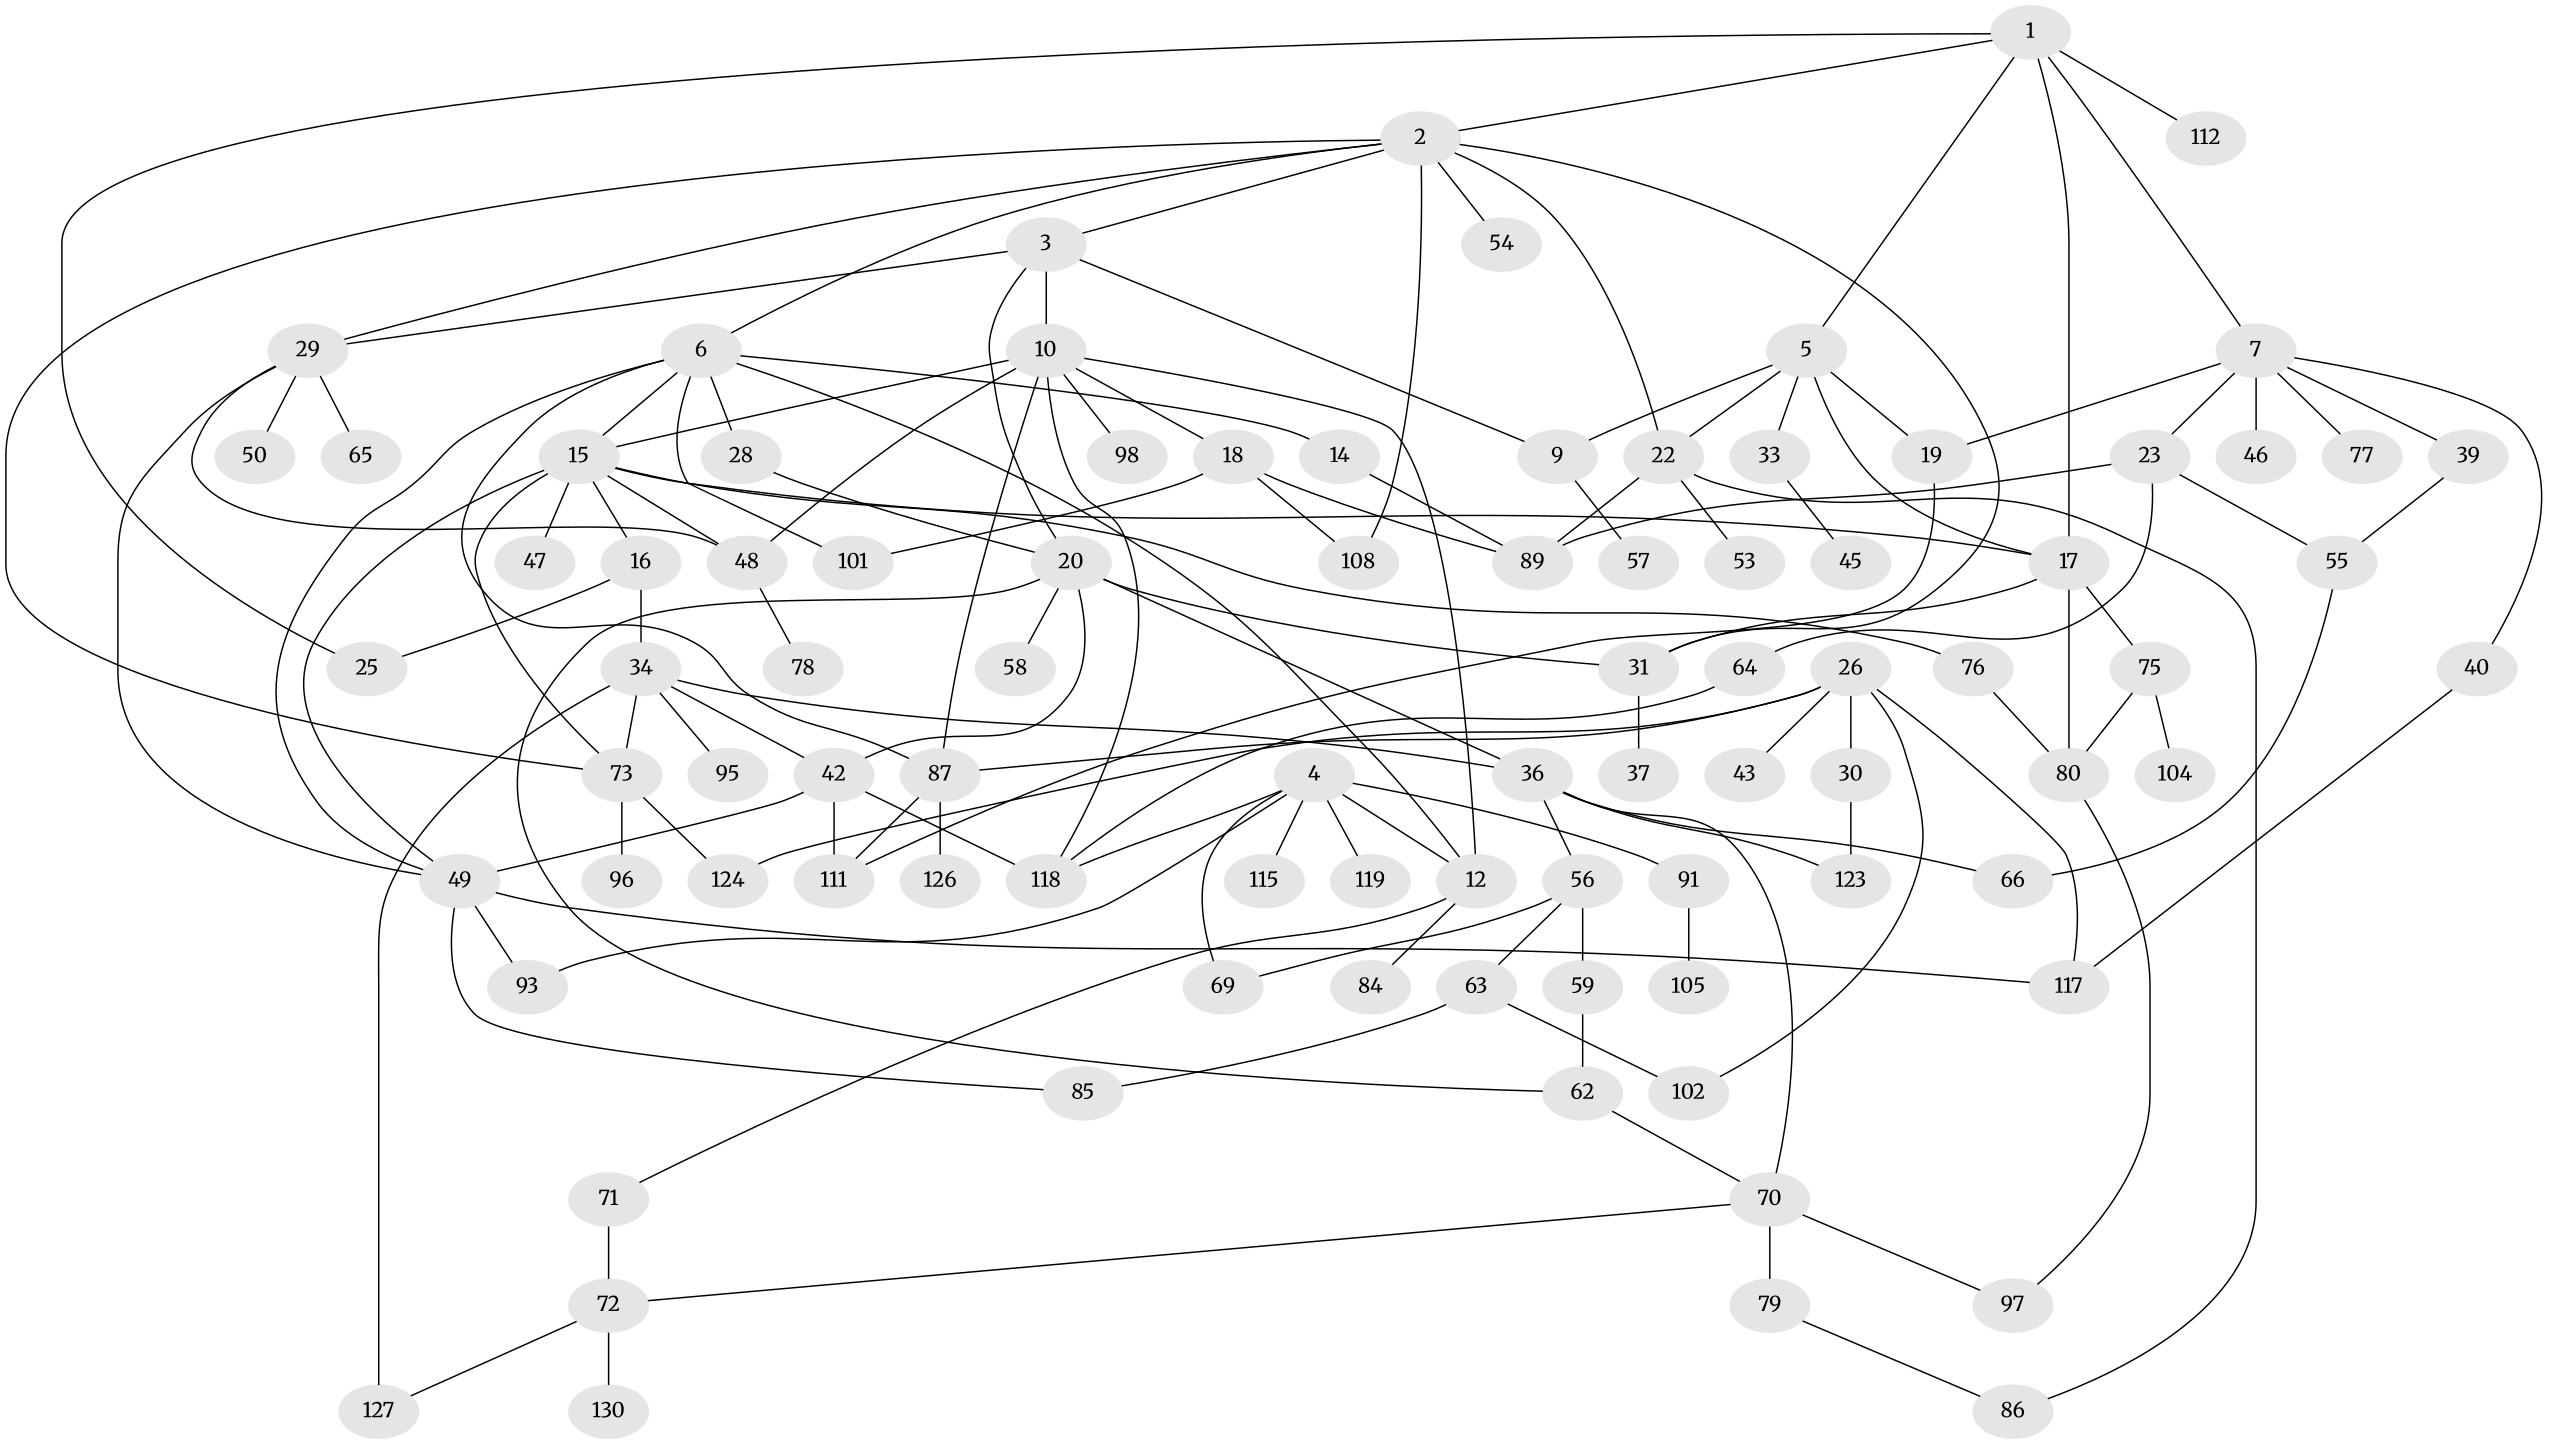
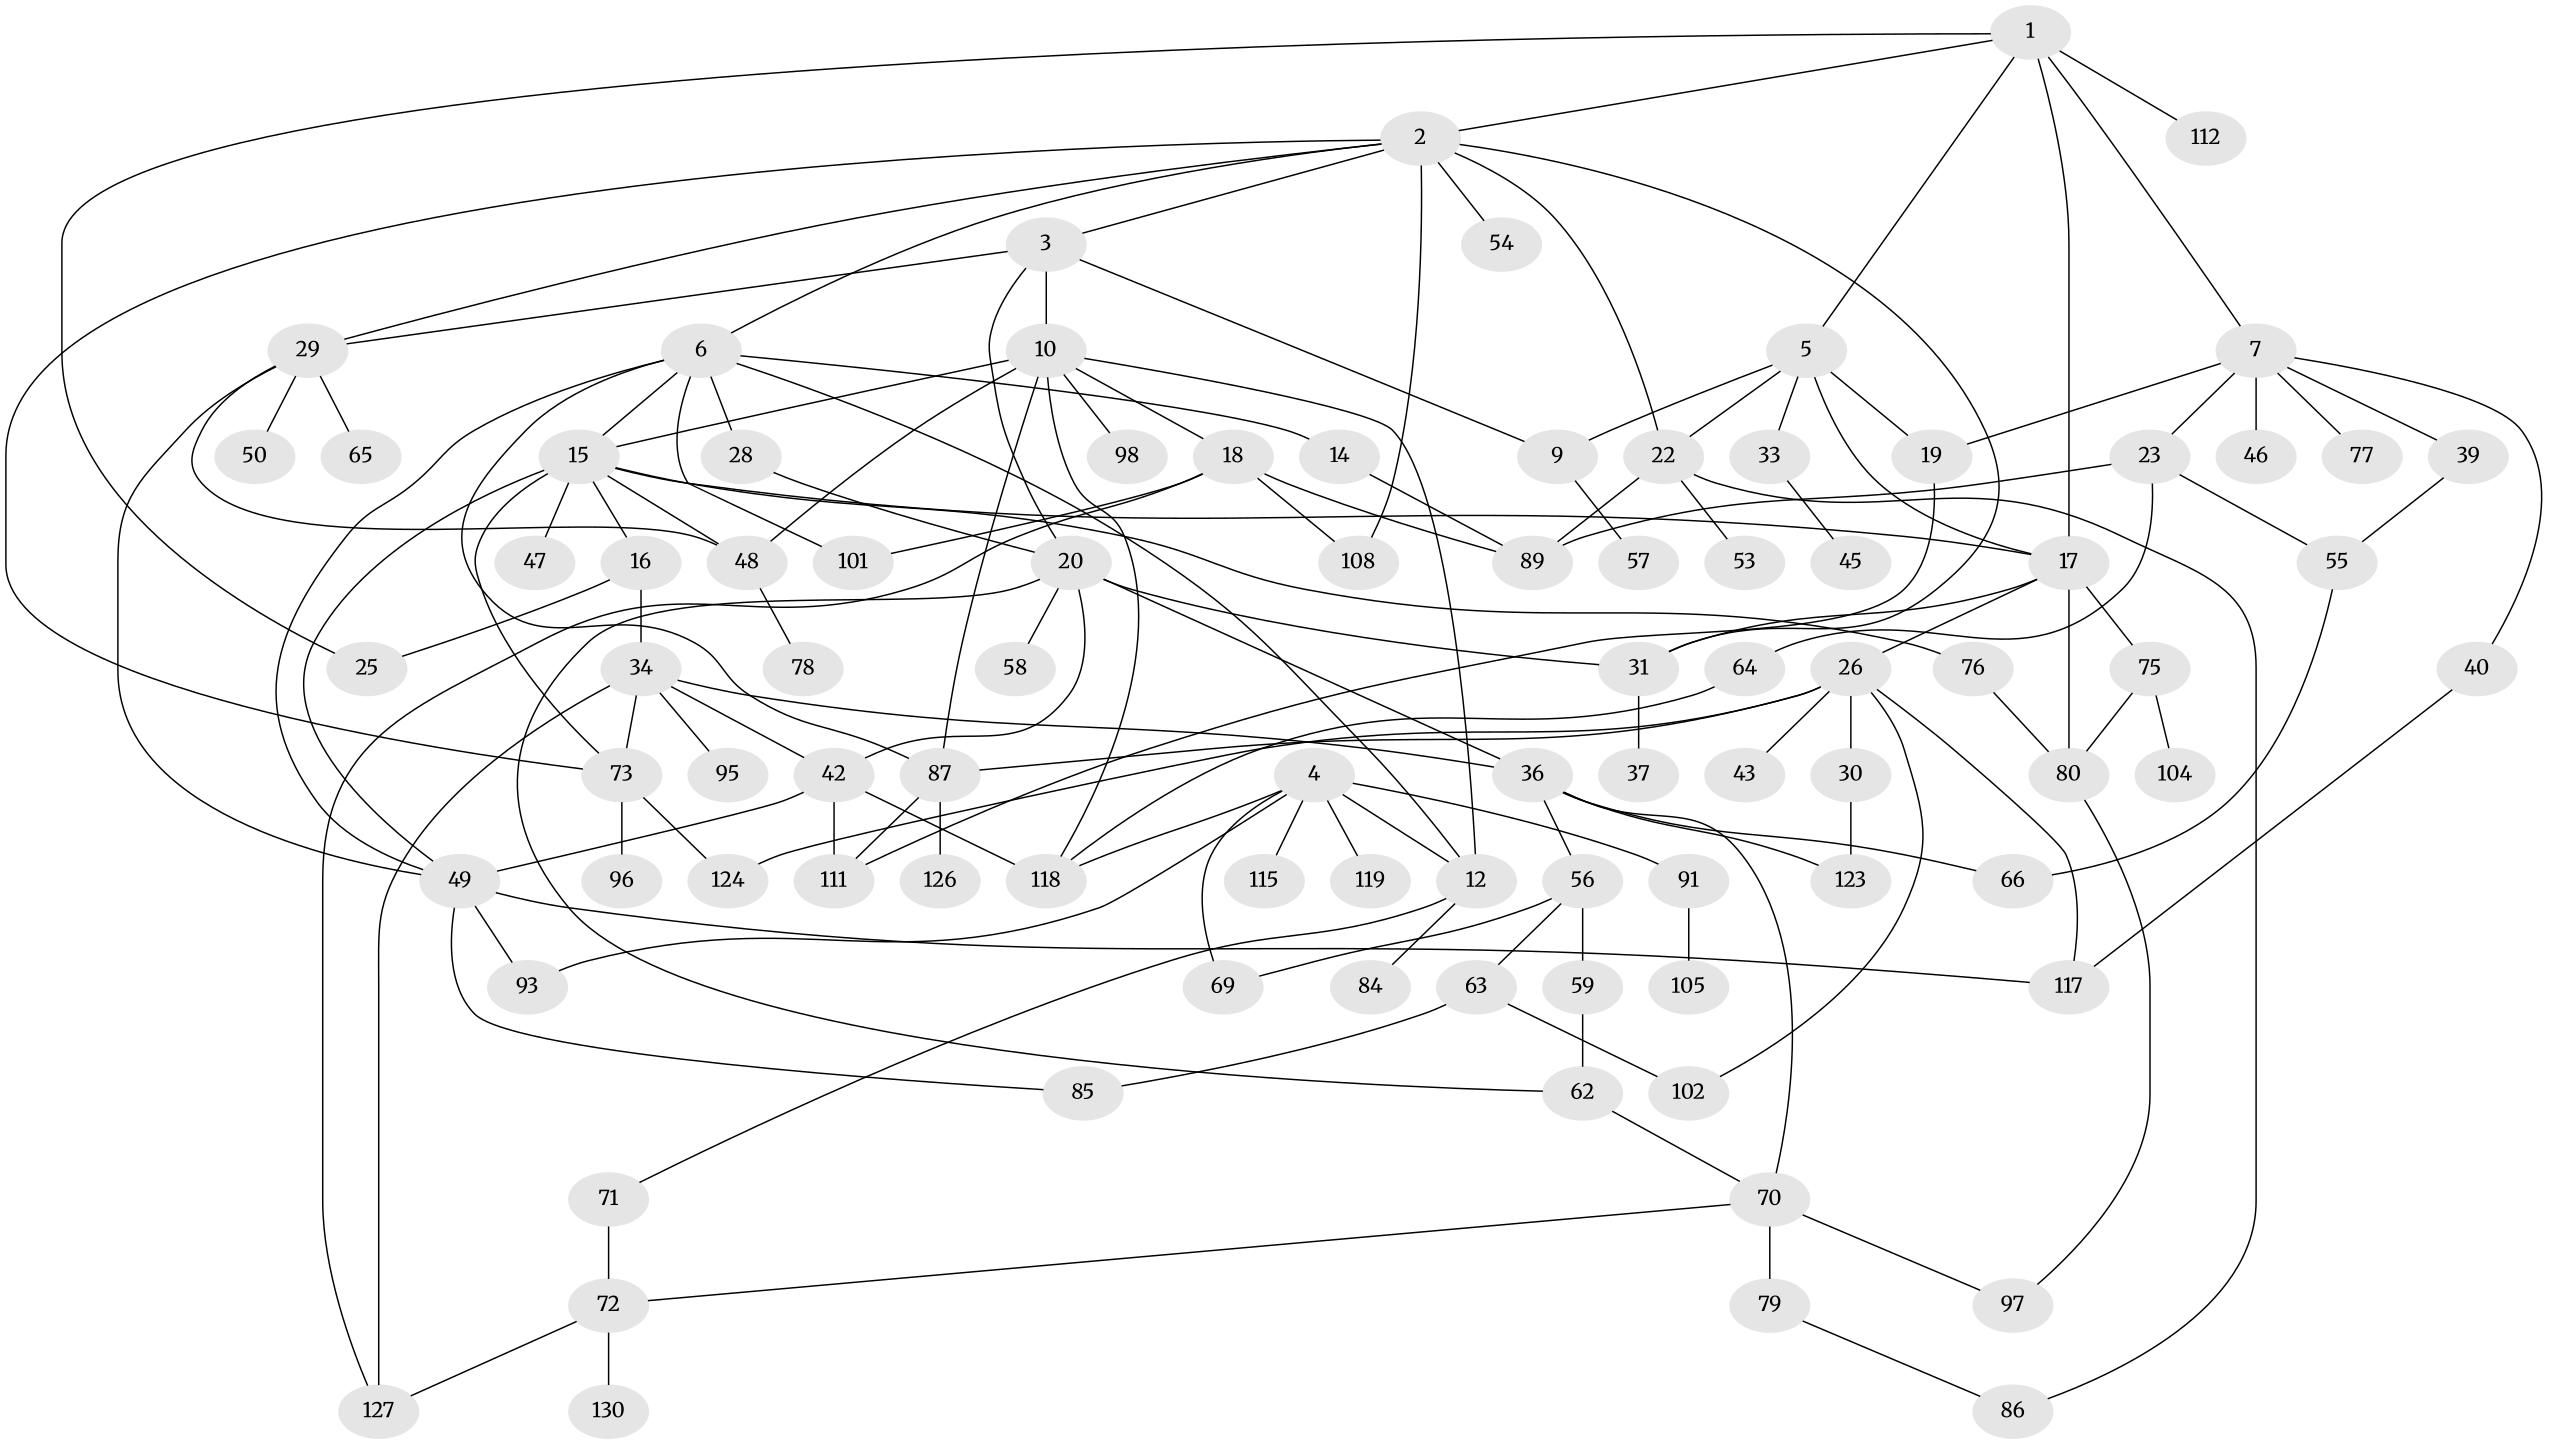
  graph {
    fontname=Merriweather
    node [color=gray90 fontname=Merriweather style=filled]
    edge [fontname=Merriweather]
    2 [super="+11"]
    3 [super="+35"]
    6 [super="+13"]
    22 [super="+99"]
    29 [super="+60"]
    31 [super="+67"]
    54 [super="+83"]
    73 [super="+113"]
    108
    1
    5 [super="+68"]
    7 [super="+8"]
    17 [super="+81"]
    25 [super="+51"]
    112 [super="+125"]
    9
    19 [super="+27"]
    33
    23 [super="+61"]
    39
    40
    46
    77
    26 [super="+94"]
    75 [super="+100"]
    80 [super="+116"]
    10 [super="+32"]
    20 [super="+41"]
    4 [super="+21"]
    12 [super="+52"]
    69 [super="+103"]
    91 [super="+92"]
    93
    115
    118 [super="+129"]
    119
    14
    15 [super="+38"]
    28
    49 [super="+120"]
    87 [super="+128"]
    101
    89 [super="+109"]
    53
    86 [super="+88"]
    48
    50
    65
    37
    124
    96
    57
    18 [super="+24"]
    98
    36
    42 [super="+122"]
    58
    62
    71
    84
    105
    111
    45
    16
    47
    76
    117
    85
    126
    55 [super="+114"]
    64 [super="+82"]
    127
    78
    72 [super="+107"]
    34 [super="+74"]
    95 [super="+106"]
    30
    43
    102
    104
    97
    123
    56 [super="+90"]
    66
    70 [super="+110"]
    59 [super="+121"]
    63
    79
    130
    2 -- 3
    2 -- 6
    2 -- 22
    2 -- 29
    2 -- 31
    2 -- 54
    2 -- 73
    2 -- 108
    3 -- 29
    3 -- 9
    3 -- 10
    3 -- 20
    6 -- 12
    6 -- 14
    6 -- 15
    6 -- 28
    6 -- 49
    6 -- 87
    6 -- 101
    22 -- 89
    22 -- 53
    22 -- 86
    29 -- 49
    29 -- 48
    29 -- 50
    29 -- 65
    31 -- 37
    73 -- 124
    73 -- 96
    1 -- 2
    1 -- 5
    1 -- 7
    1 -- 17
    1 -- 25
    1 -- 112
    5 -- 22
    5 -- 17
    5 -- 9
    5 -- 19
    5 -- 33
    7 -- 19
    7 -- 23
    7 -- 39
    7 -- 40
    7 -- 46
    7 -- 77
    17 -- 31
+   17 -- 26
    17 -- 75
    17 -- 80
    9 -- 57
    19 -- 111
    33 -- 45
    23 -- 89
    23 -- 55
    23 -- 64
    39 -- 55
    40 -- 117
    26 -- 87
    26 -- 124
    26 -- 117
    26 -- 30
    26 -- 43
    26 -- 102
    75 -- 80
    75 -- 104
    80 -- 97
    10 -- 12
    10 -- 118
    10 -- 15
    10 -- 87
    10 -- 48
    10 -- 18
    10 -- 98
    20 -- 31
    20 -- 36
    20 -- 42
    20 -- 58
    20 -- 62
    4 -- 12
    4 -- 69
    4 -- 91
    4 -- 93
    4 -- 115
    4 -- 118
    4 -- 119
    12 -- 71
    12 -- 84
    91 -- 105
    14 -- 89
    15 -- 73
    15 -- 17
    15 -- 49
    15 -- 48
    15 -- 16
    15 -- 47
    15 -- 76
    28 -- 20
    49 -- 93
    49 -- 117
    49 -- 85
    87 -- 111
    87 -- 126
    48 -- 78
    18 -- 108
    18 -- 101
    18 -- 89
+   18 -- 127
    36 -- 123
    36 -- 56
    36 -- 66
    36 -- 70
    42 -- 118
    42 -- 49
    42 -- 111
    62 -- 70
    71 -- 72
    16 -- 25
    16 -- 34
    76 -- 80
    55 -- 66
    64 -- 118
    72 -- 127
    72 -- 130
    34 -- 73
    34 -- 36
    34 -- 42
    34 -- 127
    34 -- 95
    30 -- 123
    56 -- 69
    56 -- 59
    56 -- 63
    70 -- 72
    70 -- 97
    70 -- 79 [weight=2]
    59 -- 62
    63 -- 85
    63 -- 102
    79 -- 86
  }
